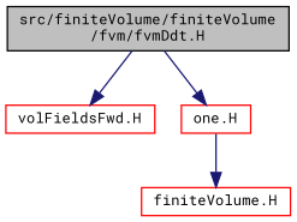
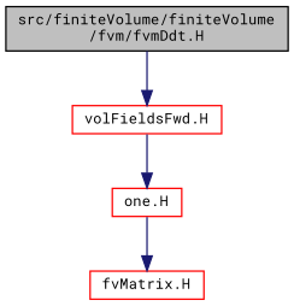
  digraph {
    fontname="Roboto Mono"
    node [color=red fontname="Roboto Mono" fontsize=10 shape=record]
    edge [color=midnightblue fontname="Roboto Mono" fontsize=10 labelfontname=Helvetica labelfontsize=10 style=solid]
    n1 [color=black fillcolor=grey75 fontcolor=black height=0.2 label="src/finiteVolume/finiteVolume\l/fvm/fvmDdt.H" style=filled width=0.4]
    n2 [height=0.2 label="volFieldsFwd.H" width=0.4]
    n3 [height=0.2 label="one.H" width=0.4]
-   n4 [height=0.2 label="finiteVolume.H" width=0.4]
+   n4 [height=0.2 label="fvMatrix.H" width=0.4]
    n1 -> n2
-   n1 -> n3
+   n2 -> n3
    n3 -> n4
  }
